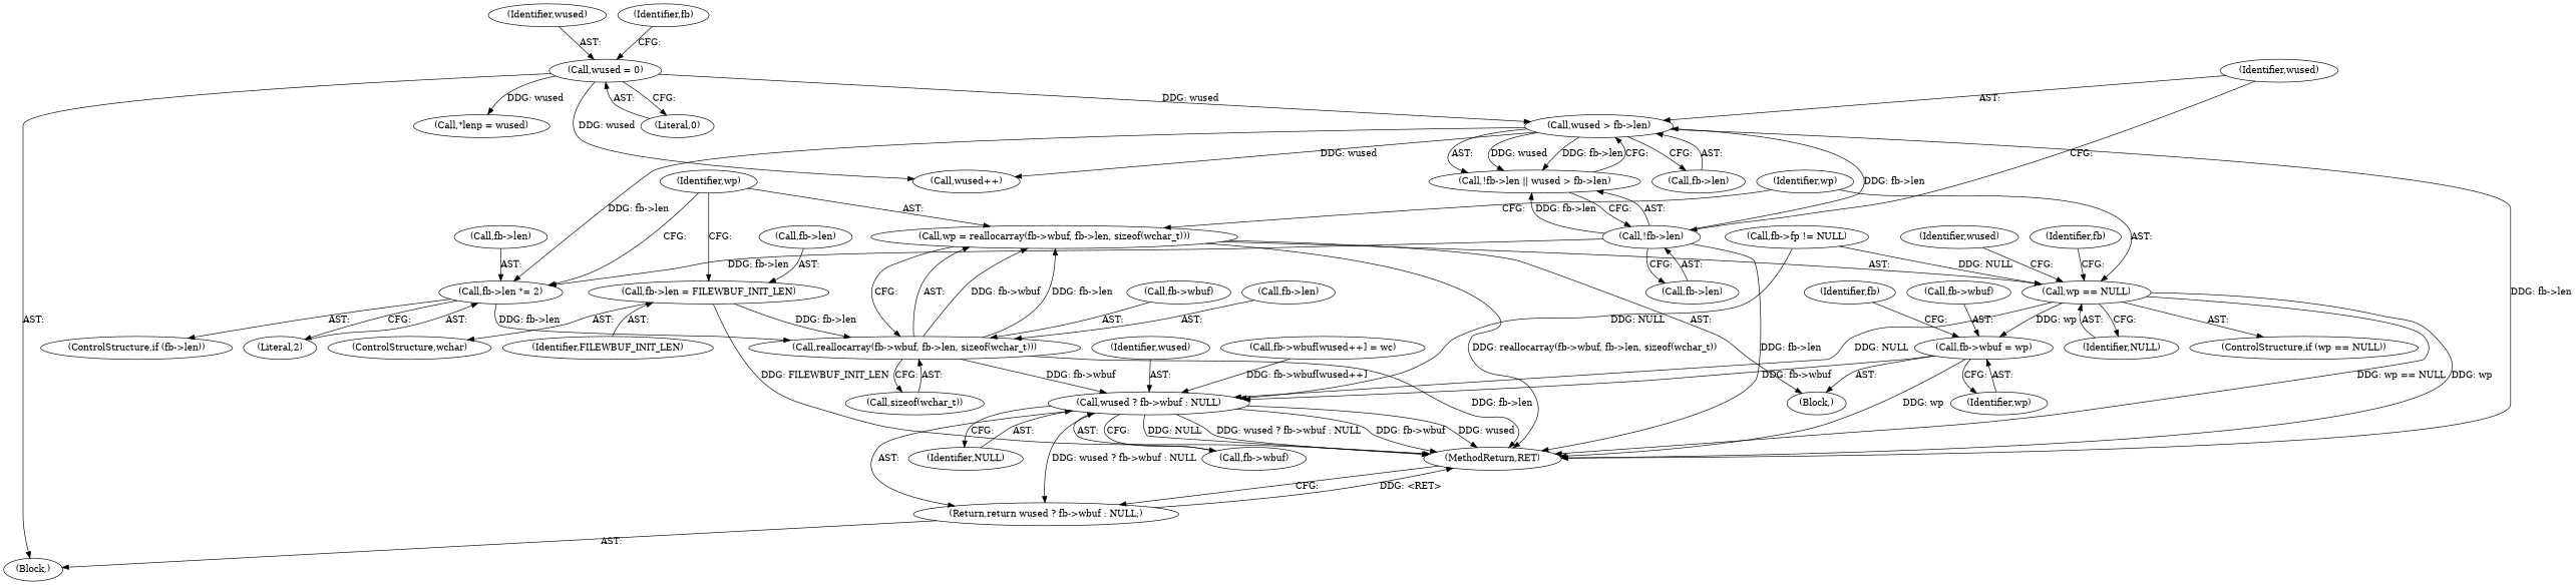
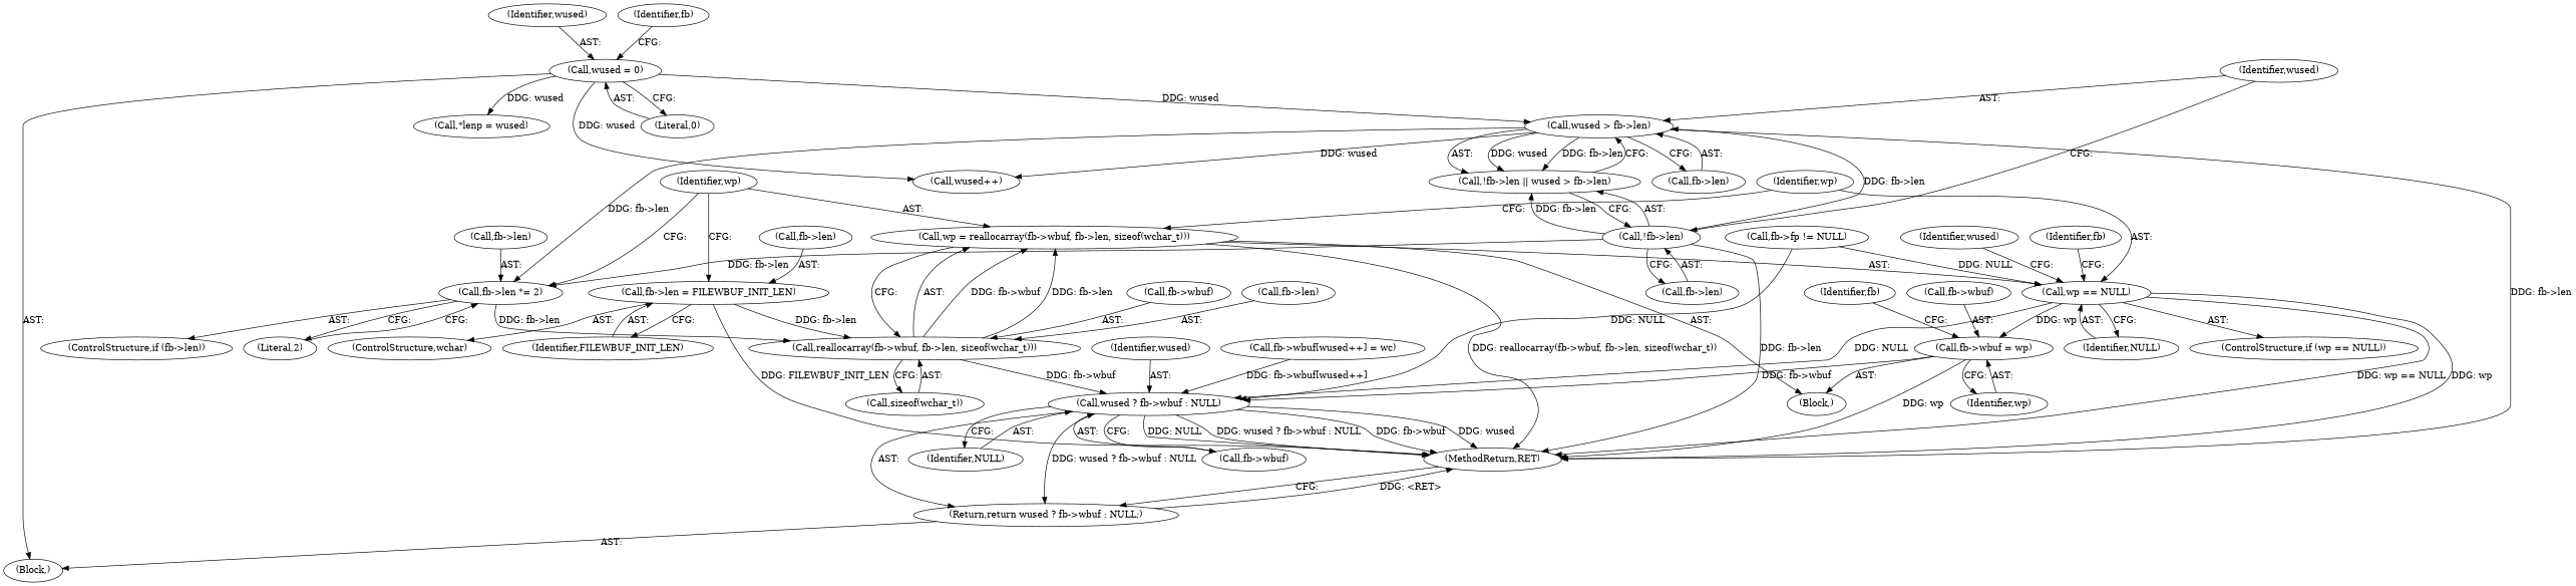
  digraph {
    n1 [label="(Call,wp = reallocarray(fb->wbuf, fb->len, sizeof(wchar_t)))"]
    n2 [label="(Call,reallocarray(fb->wbuf, fb->len, sizeof(wchar_t)))"]
    n3 [label="(Call,wp == NULL)"]
    n4 [label="(Block,)"]
    n5 [label="(MethodReturn,RET)"]
    n6 [label="(Call,wused ? fb->wbuf : NULL)"]
    n7 [label="(Call,sizeof(wchar_t))"]
    n8 [label="(Call,fb->wbuf = wp)"]
    n9 [label="(Identifier,NULL)"]
    n10 [label="(ControlStructure,if (wp == NULL))"]
    n11 [label="(Return,return wused ? fb->wbuf : NULL;)"]
    n12 [label="(Call,fb->wbuf)"]
    n13 [label="(Identifier,NULL)"]
    n14 [label="(Call,fb->len = FILEWBUF_INIT_LEN)"]
    n15 [label="(ControlStructure,wchar)"]
    n16 [label="(Identifier,FILEWBUF_INIT_LEN)"]
    n17 [label="(Call,fb->len *= 2)"]
    n18 [label="(Literal,2)"]
    n19 [label="(ControlStructure,if (fb->len))"]
    n20 [label="(Call,!fb->len)"]
    n21 [label="(Call,wused > fb->len)"]
    n22 [label="(Call,fb->len)"]
    n23 [label="(Call,!fb->len || wused > fb->len)"]
    n24 [label="(Call,fb->len)"]
    n25 [label="(Call,wused++)"]
    n26 [label="(Call,wused = 0)"]
    n27 [label="(Block,)"]
    n28 [label="(Call,*lenp = wused)"]
    n29 [label="(Literal,0)"]
    n30 [label="(Identifier,wp)"]
    n31 [label="(Call,fb->wbuf)"]
    n32 [label="(Identifier,wused)"]
    n33 [label="(Identifier,wused)"]
    n34 [label="(Identifier,fb)"]
    n35 [label="(Call,fb->wbuf)"]
    n36 [label="(Identifier,wused)"]
    n37 [label="(Call,fb->len)"]
    n38 [label="(Identifier,fb)"]
    n39 [label="(Call,fb->len)"]
    n40 [label="(Identifier,wp)"]
    n41 [label="(Call,fb->len)"]
    n42 [label="(Identifier,wused)"]
    n43 [label="(Identifier,fb)"]
    n44 [label="(Identifier,wp)"]
    n45 [label="(Call,fb->wbuf[wused++] = wc)"]
    n46 [label="(Call,fb->fp != NULL)"]
    n1 -> n2 [label="CFG: "]
    n1 -> n3 [label="AST: "]
    n1 -> n4 [label="AST: "]
    n1 -> n5 [label="DDG: reallocarray(fb->wbuf, fb->len, sizeof(wchar_t))"]
    n2 -> n1 [label="AST: "]
    n2 -> n1 [label="DDG: fb->wbuf"]
    n2 -> n1 [label="DDG: fb->len"]
-   n2 -> n5 [label="DDG: fb->len"]
    n2 -> n6 [label="DDG: fb->wbuf"]
    n2 -> n7 [label="CFG: "]
    n3 -> n5 [label="DDG: wp == NULL"]
    n3 -> n5 [label="DDG: wp"]
    n3 -> n6 [label="DDG: NULL"]
    n3 -> n8 [label="DDG: wp"]
    n3 -> n9 [label="CFG: "]
    n3 -> n10 [label="AST: "]
    n5 -> n11 [label="CFG: "]
    n6 -> n5 [label="DDG: NULL"]
    n6 -> n5 [label="DDG: wused ? fb->wbuf : NULL"]
    n6 -> n5 [label="DDG: fb->wbuf"]
    n6 -> n5 [label="DDG: wused"]
    n6 -> n11 [label="AST: "]
    n6 -> n11 [label="DDG: wused ? fb->wbuf : NULL"]
    n6 -> n12 [label="CFG: "]
    n6 -> n13 [label="CFG: "]
    n7 -> n2 [label="AST: "]
    n8 -> n4 [label="AST: "]
    n8 -> n5 [label="DDG: wp"]
    n8 -> n6 [label="DDG: fb->wbuf"]
    n8 -> n30 [label="CFG: "]
    n9 -> n3 [label="AST: "]
    n11 -> n5 [label="DDG: <RET>"]
    n11 -> n27 [label="AST: "]
    n12 -> n6 [label="AST: "]
    n13 -> n6 [label="AST: "]
    n14 -> n2 [label="DDG: fb->len"]
    n14 -> n5 [label="DDG: FILEWBUF_INIT_LEN"]
    n14 -> n15 [label="AST: "]
+   n14 -> n16 [label="CFG: "]
    n16 -> n14 [label="AST: "]
    n17 -> n2 [label="DDG: fb->len"]
    n17 -> n18 [label="CFG: "]
    n17 -> n19 [label="AST: "]
-   n18 -> n17 [label="AST: "]
+   n18 -> n17 [label="CFG: "]
    n20 -> n5 [label="DDG: fb->len"]
    n20 -> n17 [label="DDG: fb->len"]
    n20 -> n21 [label="DDG: fb->len"]
    n20 -> n22 [label="CFG: "]
    n20 -> n23 [label="AST: "]
    n20 -> n23 [label="DDG: fb->len"]
    n21 -> n5 [label="DDG: fb->len"]
    n21 -> n17 [label="DDG: fb->len"]
    n21 -> n23 [label="AST: "]
    n21 -> n23 [label="DDG: wused"]
    n21 -> n23 [label="DDG: fb->len"]
    n21 -> n24 [label="CFG: "]
    n21 -> n25 [label="DDG: wused"]
    n22 -> n20 [label="AST: "]
    n23 -> n20 [label="CFG: "]
    n23 -> n21 [label="CFG: "]
    n24 -> n21 [label="AST: "]
    n26 -> n21 [label="DDG: wused"]
    n26 -> n25 [label="DDG: wused"]
    n26 -> n27 [label="AST: "]
    n26 -> n28 [label="DDG: wused"]
    n26 -> n29 [label="CFG: "]
    n29 -> n26 [label="AST: "]
    n30 -> n8 [label="AST: "]
    n31 -> n2 [label="AST: "]
    n32 -> n20 [label="CFG: "]
    n32 -> n21 [label="AST: "]
    n33 -> n3 [label="CFG: "]
    n34 -> n3 [label="CFG: "]
    n35 -> n8 [label="AST: "]
    n36 -> n26 [label="AST: "]
    n37 -> n2 [label="AST: "]
    n38 -> n8 [label="CFG: "]
    n39 -> n14 [label="AST: "]
    n40 -> n1 [label="CFG: "]
    n40 -> n3 [label="AST: "]
    n41 -> n17 [label="AST: "]
    n42 -> n6 [label="AST: "]
    n43 -> n26 [label="CFG: "]
    n44 -> n1 [label="AST: "]
    n44 -> n14 [label="CFG: "]
    n44 -> n17 [label="CFG: "]
    n45 -> n6 [label="DDG: fb->wbuf[wused++]"]
    n46 -> n3 [label="DDG: NULL"]
    n46 -> n6 [label="DDG: NULL"]
  }
